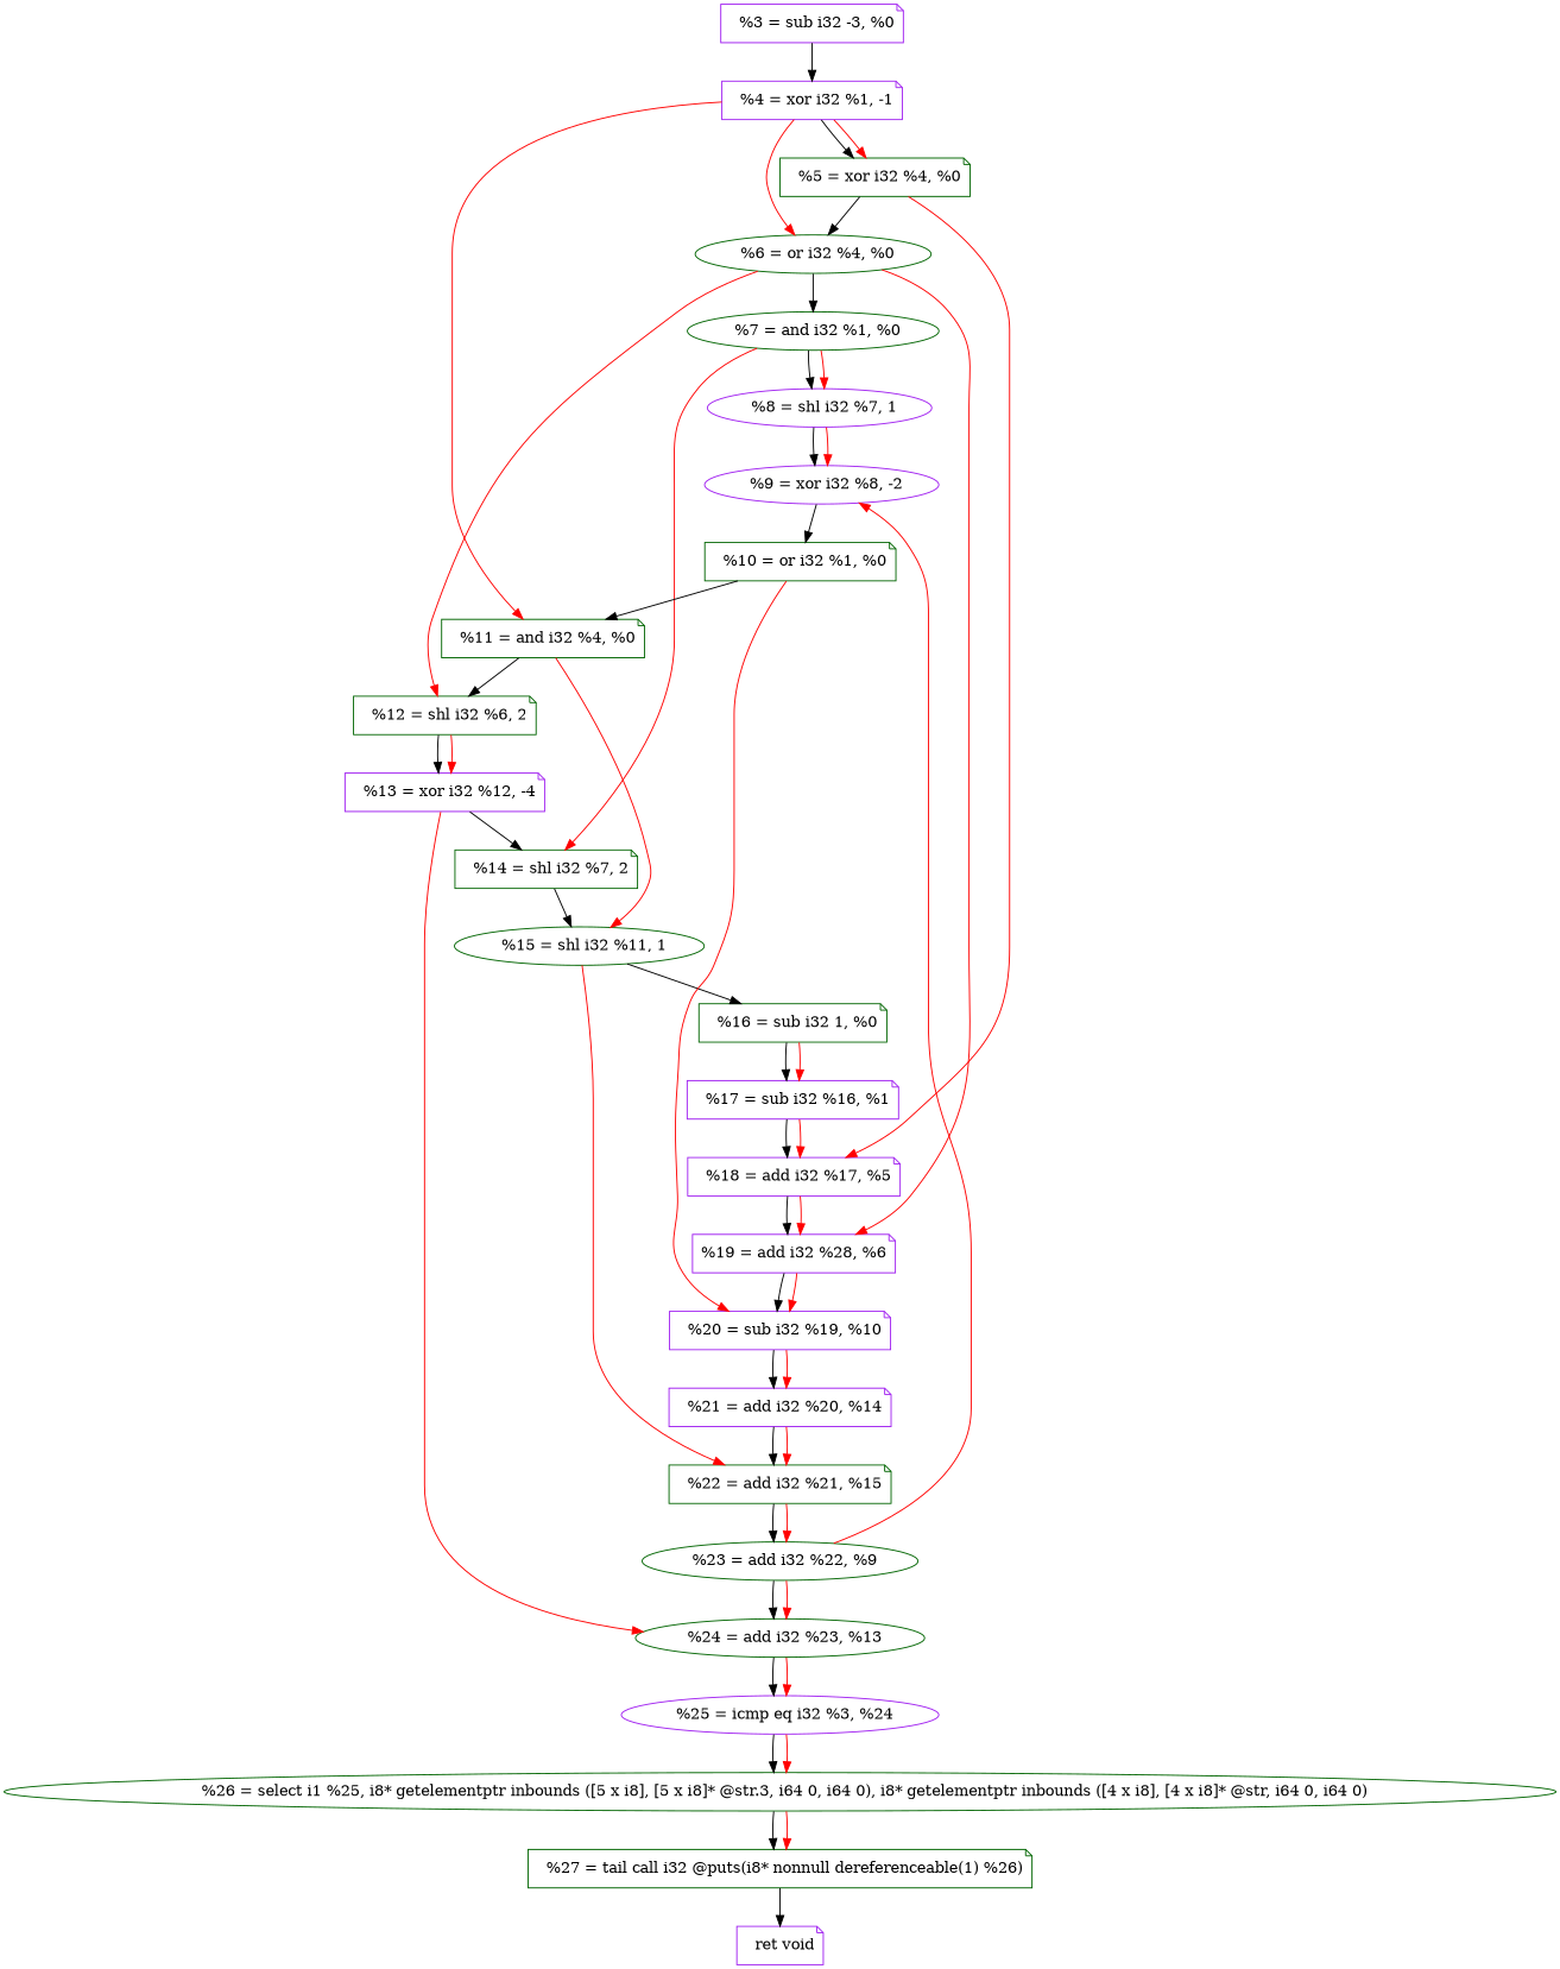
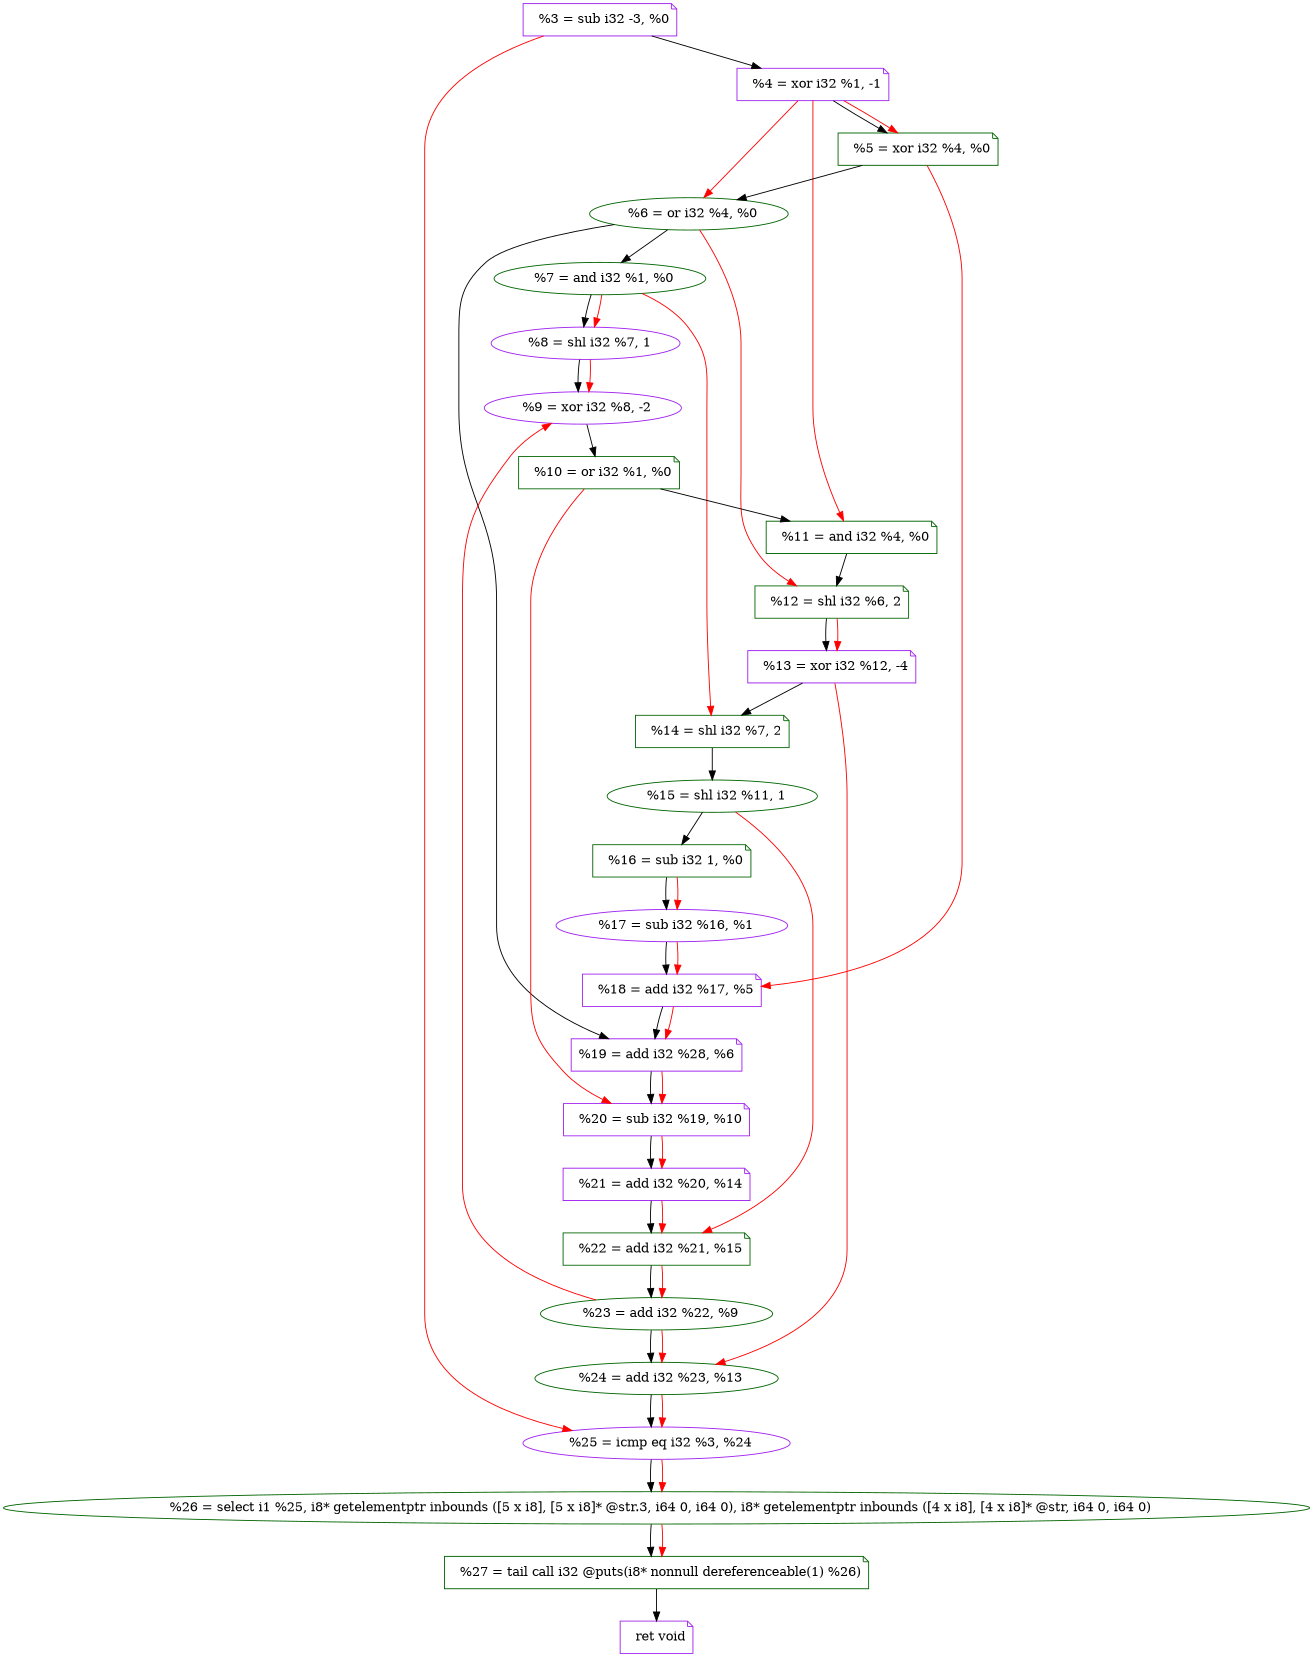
  digraph {
    node [color=darkgreen shape=note]
    edge [color=red]
    n1 [color=purple label="  %3 = sub i32 -3, %0"]
    n2 [color=purple label="  %4 = xor i32 %1, -1"]
    n3 [color=purple label="  %25 = icmp eq i32 %3, %24" shape=ellipse]
    n4 [label="  %5 = xor i32 %4, %0"]
    n5 [label="  %6 = or i32 %4, %0" shape=ellipse]
    n6 [label="  %11 = and i32 %4, %0"]
    n7 [label="  %26 = select i1 %25, i8* getelementptr inbounds ([5 x i8], [5 x i8]* @str.3, i64 0, i64 0), i8* getelementptr inbounds ([4 x i8], [4 x i8]* @str, i64 0, i64 0)" shape=ellipse]
    n8 [color=purple label="  %18 = add i32 %17, %5"]
    n9 [label="  %7 = and i32 %1, %0" shape=ellipse]
    n10 [label="  %12 = shl i32 %6, 2"]
    n11 [color=purple label="%19 = add i32 %28, %6"]
    n12 [label="  %15 = shl i32 %11, 1" shape=ellipse]
    n13 [color=purple label="  %8 = shl i32 %7, 1" shape=ellipse]
    n14 [label="  %14 = shl i32 %7, 2"]
    n15 [color=purple label="  %13 = xor i32 %12, -4"]
    n16 [color=purple label="  %20 = sub i32 %19, %10"]
    n17 [color=purple label="  %9 = xor i32 %8, -2" shape=ellipse]
    n18 [label="  %10 = or i32 %1, %0"]
    n19 [label="  %23 = add i32 %22, %9" shape=ellipse]
    n20 [label="  %24 = add i32 %23, %13" shape=ellipse]
    n21 [color=purple label="  %21 = add i32 %20, %14"]
    n22 [label="  %16 = sub i32 1, %0"]
    n23 [label="  %22 = add i32 %21, %15"]
-   n24 [color=purple label="  %17 = sub i32 %16, %1"]
+   n24 [color=purple label="  %17 = sub i32 %16, %1" shape=ellipse]
    n25 [label="  %27 = tail call i32 @puts(i8* nonnull dereferenceable(1) %26)"]
    n26 [color=purple label="  ret void"]
    n1 -> n2 [color=""]
+   n1 -> n3
    n2 -> n4 [color=""]
    n2 -> n4
    n2 -> n5
    n2 -> n6
    n3 -> n7 [color=""]
    n3 -> n7
    n4 -> n5 [color=""]
    n4 -> n8
    n5 -> n9 [color=""]
    n5 -> n10
-   n5 -> n11
+   n5 -> n11 [color=black]
    n6 -> n10 [color=""]
-   n6 -> n12
    n7 -> n25 [color=""]
    n7 -> n25
    n8 -> n11 [color=""]
    n8 -> n11
    n9 -> n13 [color=""]
    n9 -> n13
    n9 -> n14
    n10 -> n15 [color=""]
    n10 -> n15
    n11 -> n16 [color=""]
    n11 -> n16
    n12 -> n22 [color=""]
    n12 -> n23
    n13 -> n17 [color=""]
    n13 -> n17
    n14 -> n12 [color=""]
    n15 -> n14 [color=""]
    n15 -> n20
    n16 -> n21 [color=""]
    n16 -> n21
    n17 -> n18 [color=""]
    n18 -> n6 [color=""]
    n18 -> n16
    n19 -> n17
    n19 -> n20 [color=""]
    n19 -> n20
    n20 -> n3 [color=""]
    n20 -> n3
    n21 -> n23 [color=""]
    n21 -> n23
    n22 -> n24 [color=""]
    n22 -> n24
    n23 -> n19 [color=""]
    n23 -> n19
    n24 -> n8 [color=""]
    n24 -> n8
    n25 -> n26 [color=""]
  }
